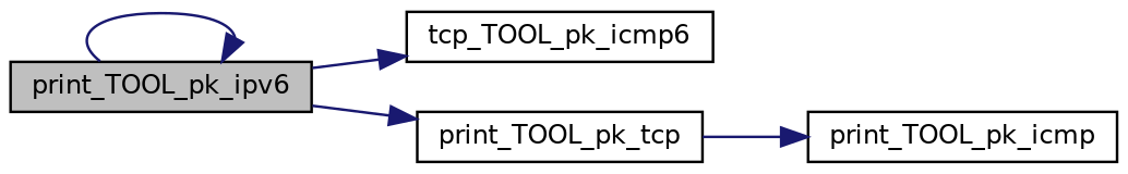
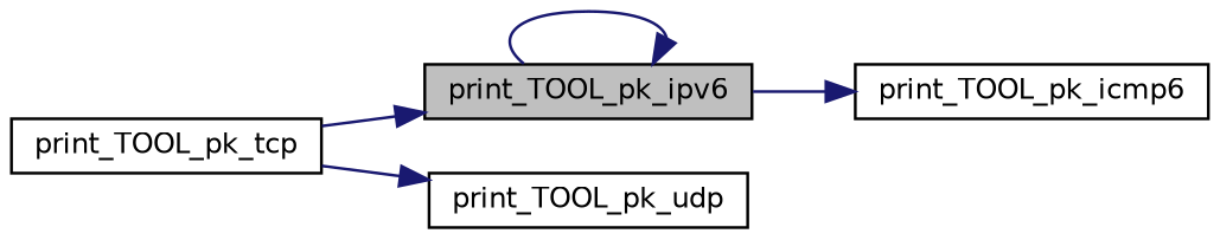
  digraph {
    rankdir=LR
    node [color=black fillcolor=white fontname=Helvetica fontsize=10 shape=record style=filled]
    edge [color=midnightblue fontname=Helvetica fontsize=10 labelfontname=Helvetica labelfontsize=10 style=solid]
    n1 [fillcolor=grey75 fontcolor=black height=0.2 label=print_TOOL_pk_ipv6 width=0.4]
-   n2 [height=0.2 label=tcp_TOOL_pk_icmp6 width=0.4]
+   n2 [height=0.2 label=print_TOOL_pk_icmp6 width=0.4]
    n3 [height=0.2 label=print_TOOL_pk_tcp width=0.4]
-   n4 [height=0.2 label=print_TOOL_pk_icmp width=0.4]
+   n4 [height=0.2 label=print_TOOL_pk_udp width=0.4]
    n1 -> n1
    n1 -> n2
-   n1 -> n3
+   n3 -> n1
    n3 -> n4
  }
